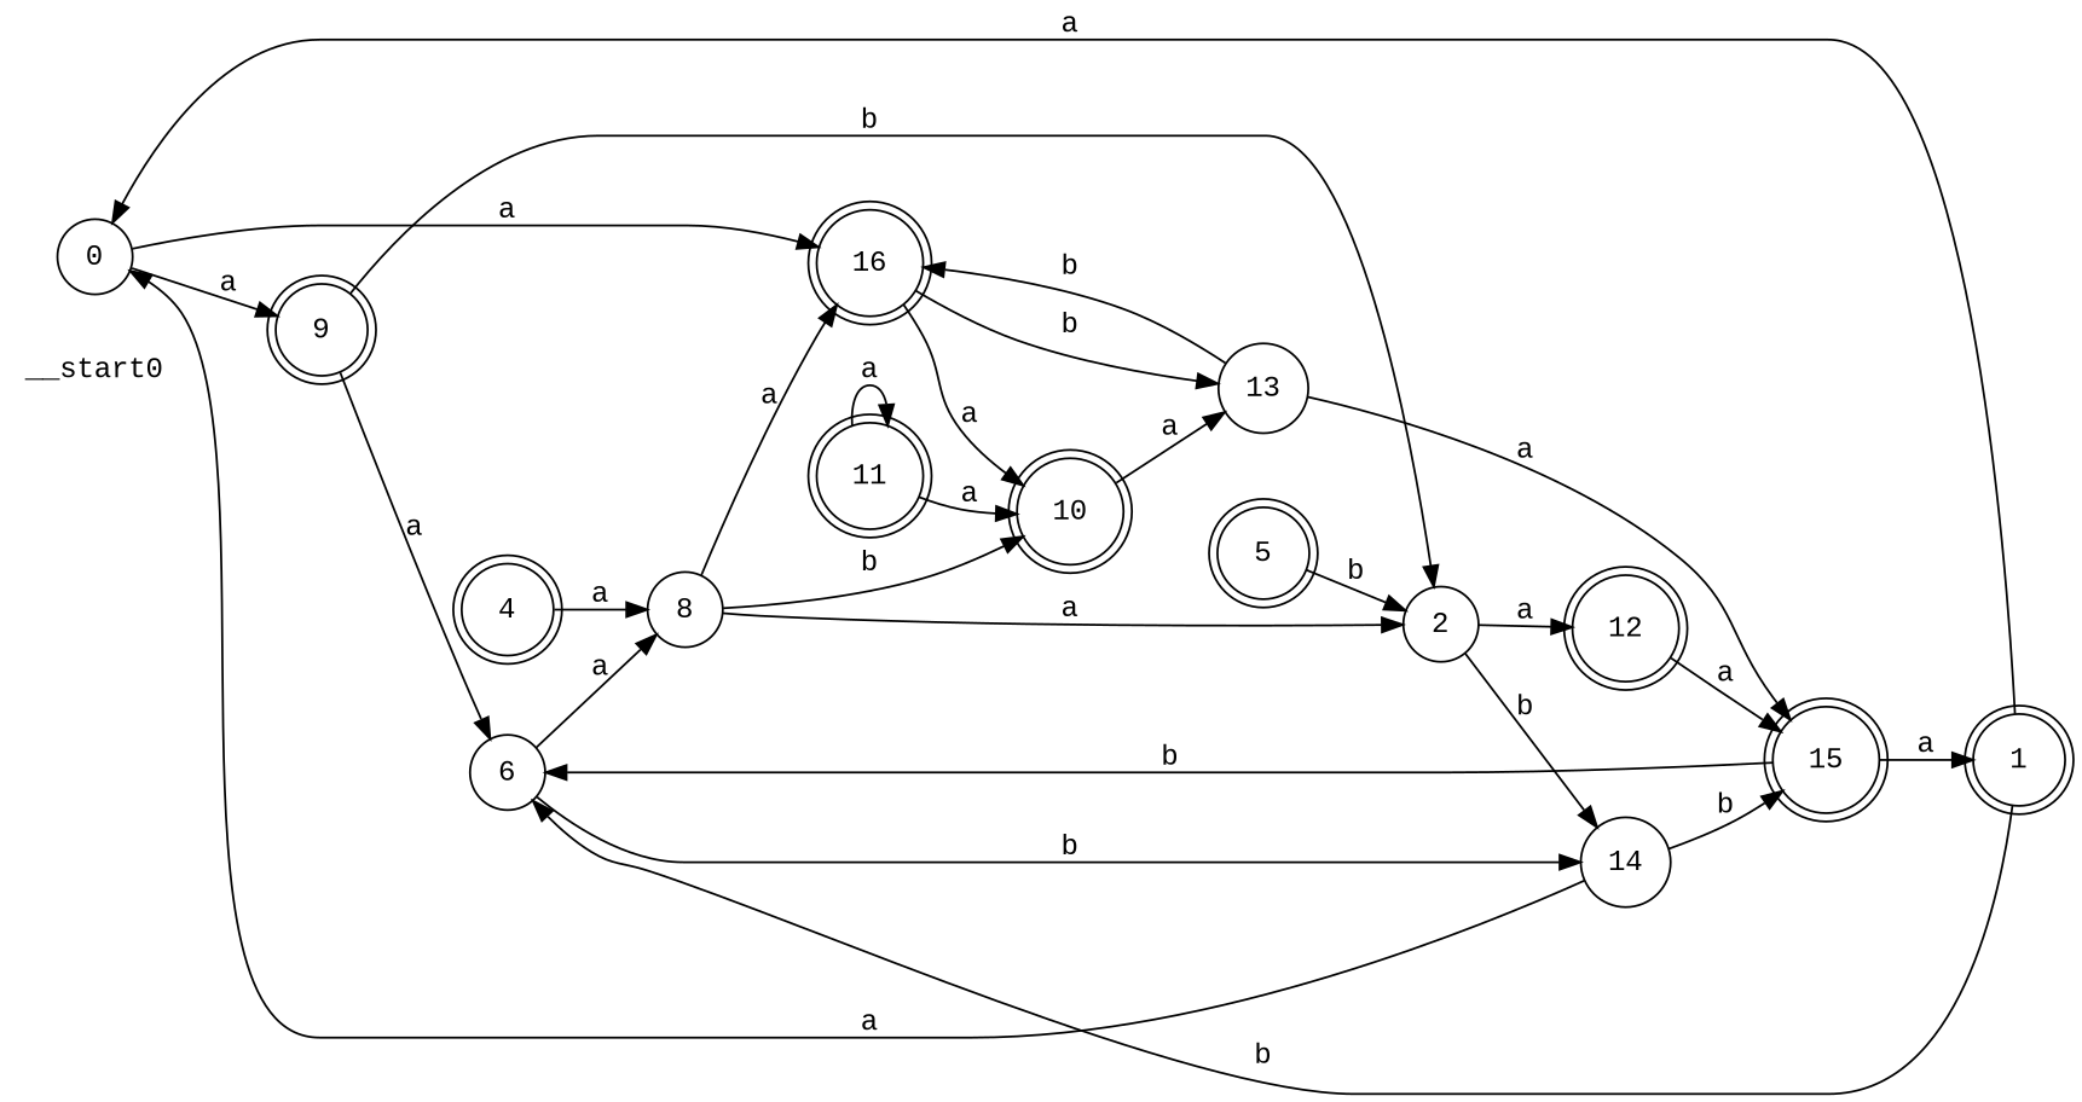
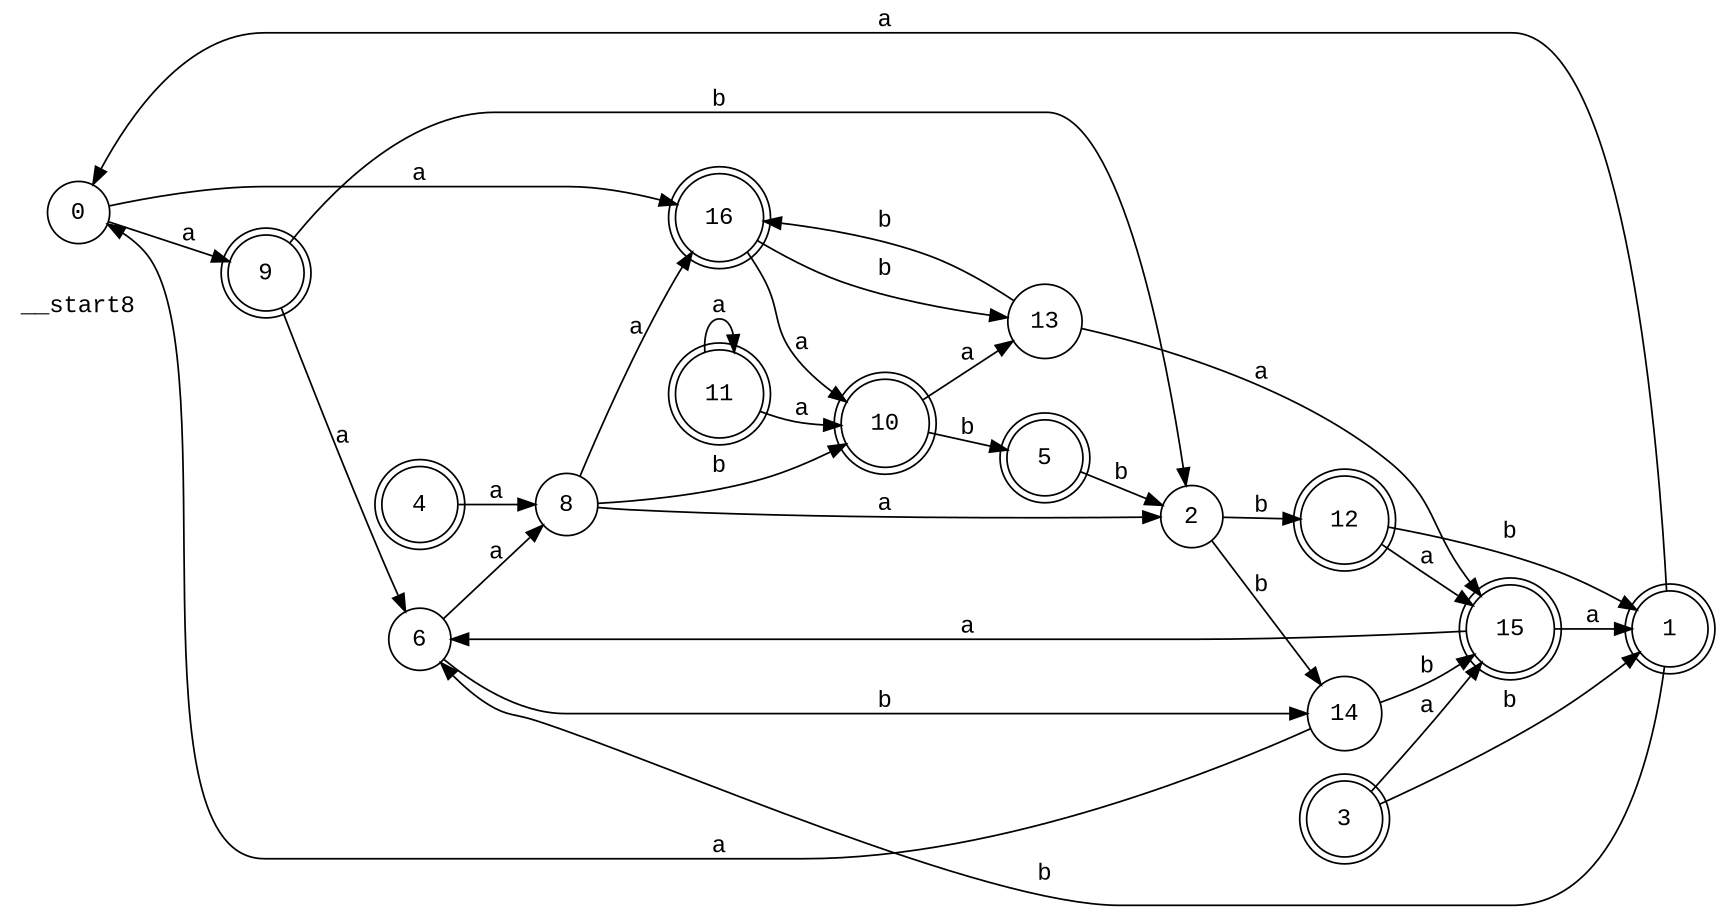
  digraph {
    fontname="Liberation Mono"
    rankdir=LR
    node [fontname="Liberation Mono" shape=doublecircle color=black fillcolor=white style="rounded,filled"]
    edge [fontname="Liberation Mono"]
-   __start0 [shape=none color="" fillcolor="" style=""]
+   __start0 [shape=none label=__start8 color="" fillcolor="" style=""]
    n2 [label=0 shape=circle style=filled]
    n3 [label=9]
    n4 [label=16]
    n5 [label=6 shape=circle style=filled]
    n6 [label=2 shape=circle style=filled]
    n7 [label=10]
    n8 [label=13 shape=circle style=filled]
    n9 [label=1]
    n10 [label=14 shape=circle style=filled]
    n11 [label=8 shape=circle style=filled]
    n12 [label=12]
    n13 [label=15]
+   n14 [label=3]
    n15 [label=4]
    n16 [label=5]
    n17 [label=11]
    n2 -> n3 [label=a]
    n2 -> n4 [label=a]
    n3 -> n5 [label=a]
    n3 -> n6 [label=b]
    n4 -> n7 [label=a]
    n4 -> n8 [label=b]
    n5 -> n10 [label=b]
    n5 -> n11 [label=a]
    n6 -> n10 [label=b]
-   n6 -> n12 [label=a]
+   n6 -> n12 [label=b]
    n7 -> n8 [label=a]
+   n7 -> n16 [label=b]
    n8 -> n4 [label=b]
    n8 -> n13 [label=a]
    n9 -> n2 [label=a]
    n9 -> n5 [label=b]
    n10 -> n2 [label=a]
    n10 -> n13 [label=b]
    n11 -> n4 [label=a]
    n11 -> n6 [label=a]
    n11 -> n7 [label=b]
+   n12 -> n9 [label=b]
    n12 -> n13 [label=a]
-   n13 -> n5 [label=b]
+   n13 -> n5 [label=a]
    n13 -> n9 [label=a]
+   n14 -> n9 [label=b]
+   n14 -> n13 [label=a]
    n15 -> n11 [label=a]
    n16 -> n6 [label=b]
    n17 -> n7 [label=a]
    n17 -> n17 [label=a]
  }
